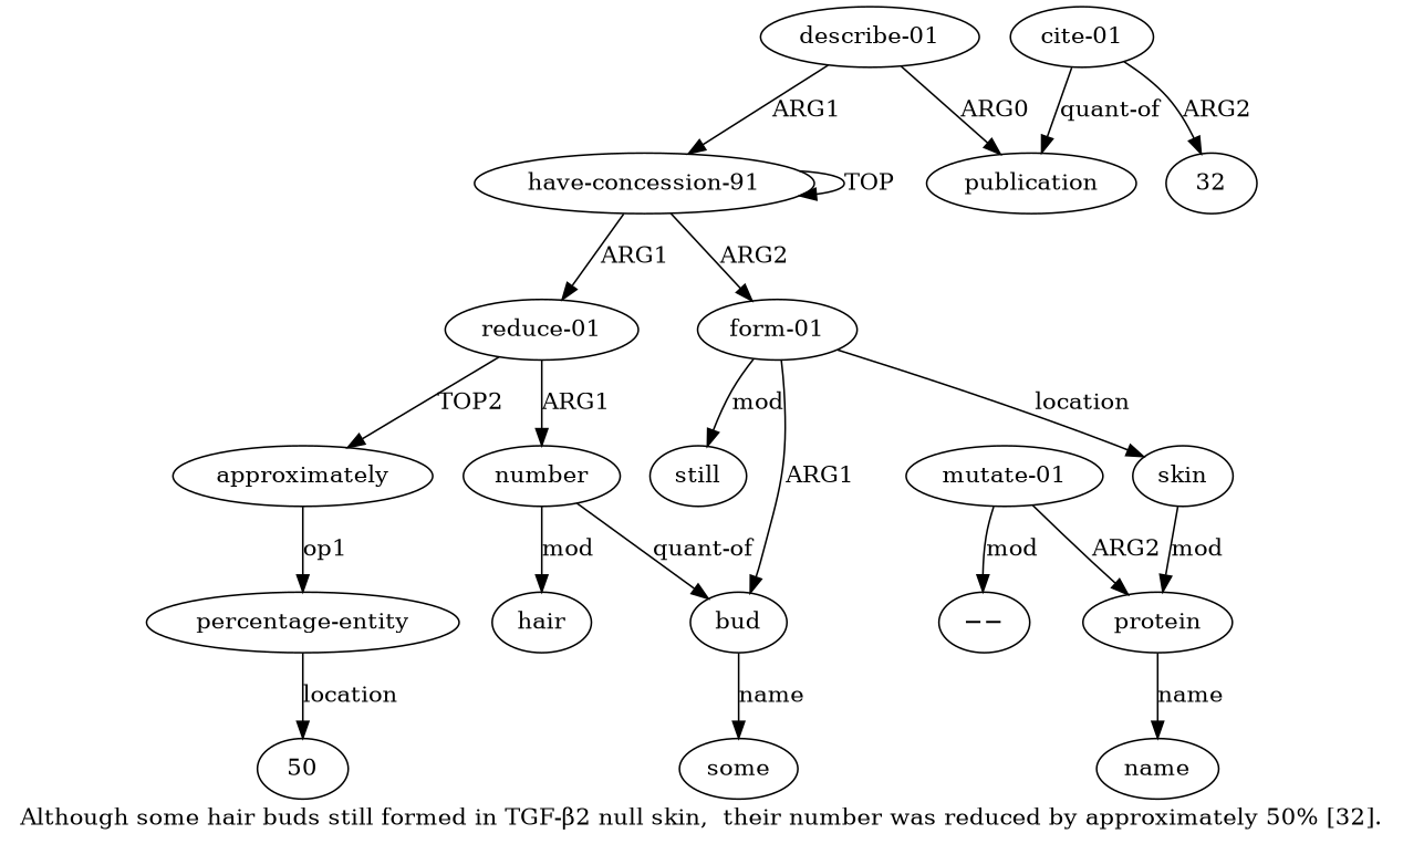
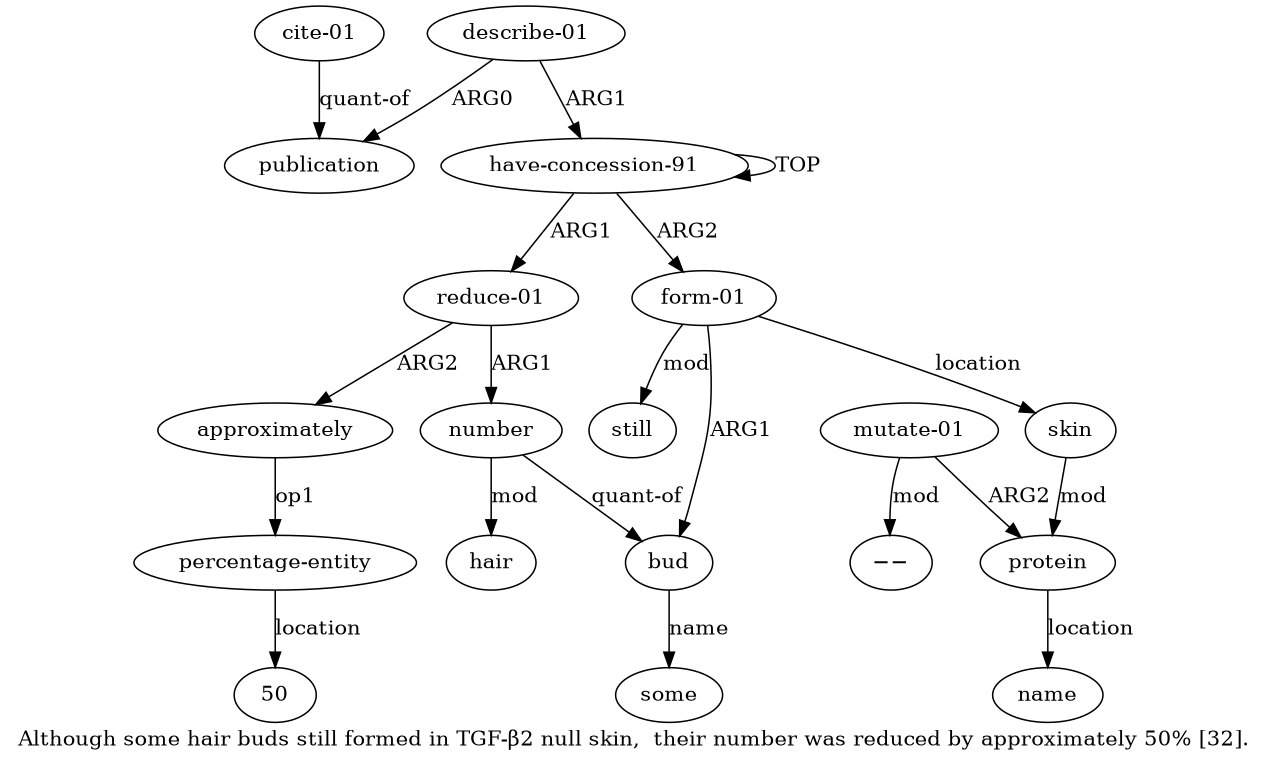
  digraph {
    label="Although some hair buds still formed in TGF-β2 null skin,  their number was reduced by approximately 50% [32]."
    node [color=black gold_ind=-1 test_ind=-1]
    edge [color=black gold_label=ARG1 test_label=ARG1]
    n1 [gold_ind=15 gold_label=publication label=publication test_ind=15 test_label=publication]
    n2 [gold_ind=14 gold_label="describe-01" label="describe-01" test_ind=14 test_label="describe-01"]
    n3 [gold_ind=0 gold_label="have-concession-91" label="have-concession-91" test_ind=0 test_label="have-concession-91"]
    n4 [gold_ind=1 gold_label="reduce-01" label="reduce-01" test_ind=1 test_label="reduce-01"]
    n5 [gold_ind=5 gold_label="form-01" label="form-01" test_ind=5 test_label="form-01"]
    n6 [gold_ind=3 gold_label=approximately label=approximately test_ind=3 test_label=approximately]
    n7 [gold_ind=2 gold_label=number label=number test_ind=2 test_label=number]
    n8 [gold_ind=10 gold_label=skin label=skin test_ind=10 test_label=skin]
    n9 [gold_ind=6 gold_label=bud label=bud test_ind=6 test_label=bud]
    n10 [gold_ind=9 gold_label=still label=still test_ind=9 test_label=still]
    n11 [gold_ind=16 gold_label="cite-01" label="cite-01" test_ind=16 test_label="cite-01"]
-   n12 [gold_label=32 label=32 test_label=32]
    n13 [gold_ind=11 gold_label=protein label=protein test_ind=11 test_label=protein]
    n14 [gold_ind=12 gold_label=name label=name test_ind=12 test_label=name]
    n15 [gold_ind=13 gold_label="mutate-01" label="mutate-01" test_ind=13 test_label="mutate-01"]
    n16 [gold_label="−−" label="−−" test_label="−−"]
    n17 [gold_ind=4 gold_label="percentage-entity" label="percentage-entity" test_ind=4 test_label="percentage-entity"]
    n18 [gold_ind=7 gold_label=hair label=hair test_ind=7 test_label=hair]
    n19 [gold_label=50 label=50 test_label=50]
    n20 [gold_ind=8 gold_label=some label=some test_ind=8 test_label=some]
    n2 -> n1 [gold_label=ARG0 label=ARG0 test_label=ARG0]
    n2 -> n3 [label=ARG1]
    n3 -> n3 [gold_label=TOP label=TOP test_label=TOP]
    n3 -> n4 [label=ARG1]
    n3 -> n5 [gold_label=ARG2 label=ARG2 test_label=ARG2]
-   n4 -> n6 [gold_label=ARG2 label=TOP2 test_label=ARG2]
+   n4 -> n6 [gold_label=ARG2 label=ARG2 test_label=ARG2]
    n4 -> n7 [label=ARG1]
    n5 -> n8 [gold_label=location label=location test_label=location]
    n5 -> n9 [label=ARG1]
    n5 -> n10 [gold_label=mod label=mod test_label=mod]
    n6 -> n17 [gold_label=op1 label=op1 test_label=op1]
    n7 -> n9 [gold_label="quant-of" label="quant-of" test_label="quant-of"]
    n7 -> n18 [gold_label=mod label=mod test_label=mod]
    n8 -> n13 [gold_label=mod label=mod test_label=mod]
    n9 -> n20 [gold_label=mod label=name test_label=mod]
    n11 -> n1 [label="quant-of"]
-   n11 -> n12 [gold_label=ARG2 label=ARG2 test_label=ARG2]
-   n13 -> n14 [gold_label=name label=name test_label=name]
+   n13 -> n14 [gold_label=name label=location test_label=name]
    n15 -> n13 [gold_label=ARG2 label=ARG2 test_label=ARG2]
    n15 -> n16 [gold_label=mod label=mod test_label=mod]
    n17 -> n19 [gold_label=value label=location test_label=value]
  }
